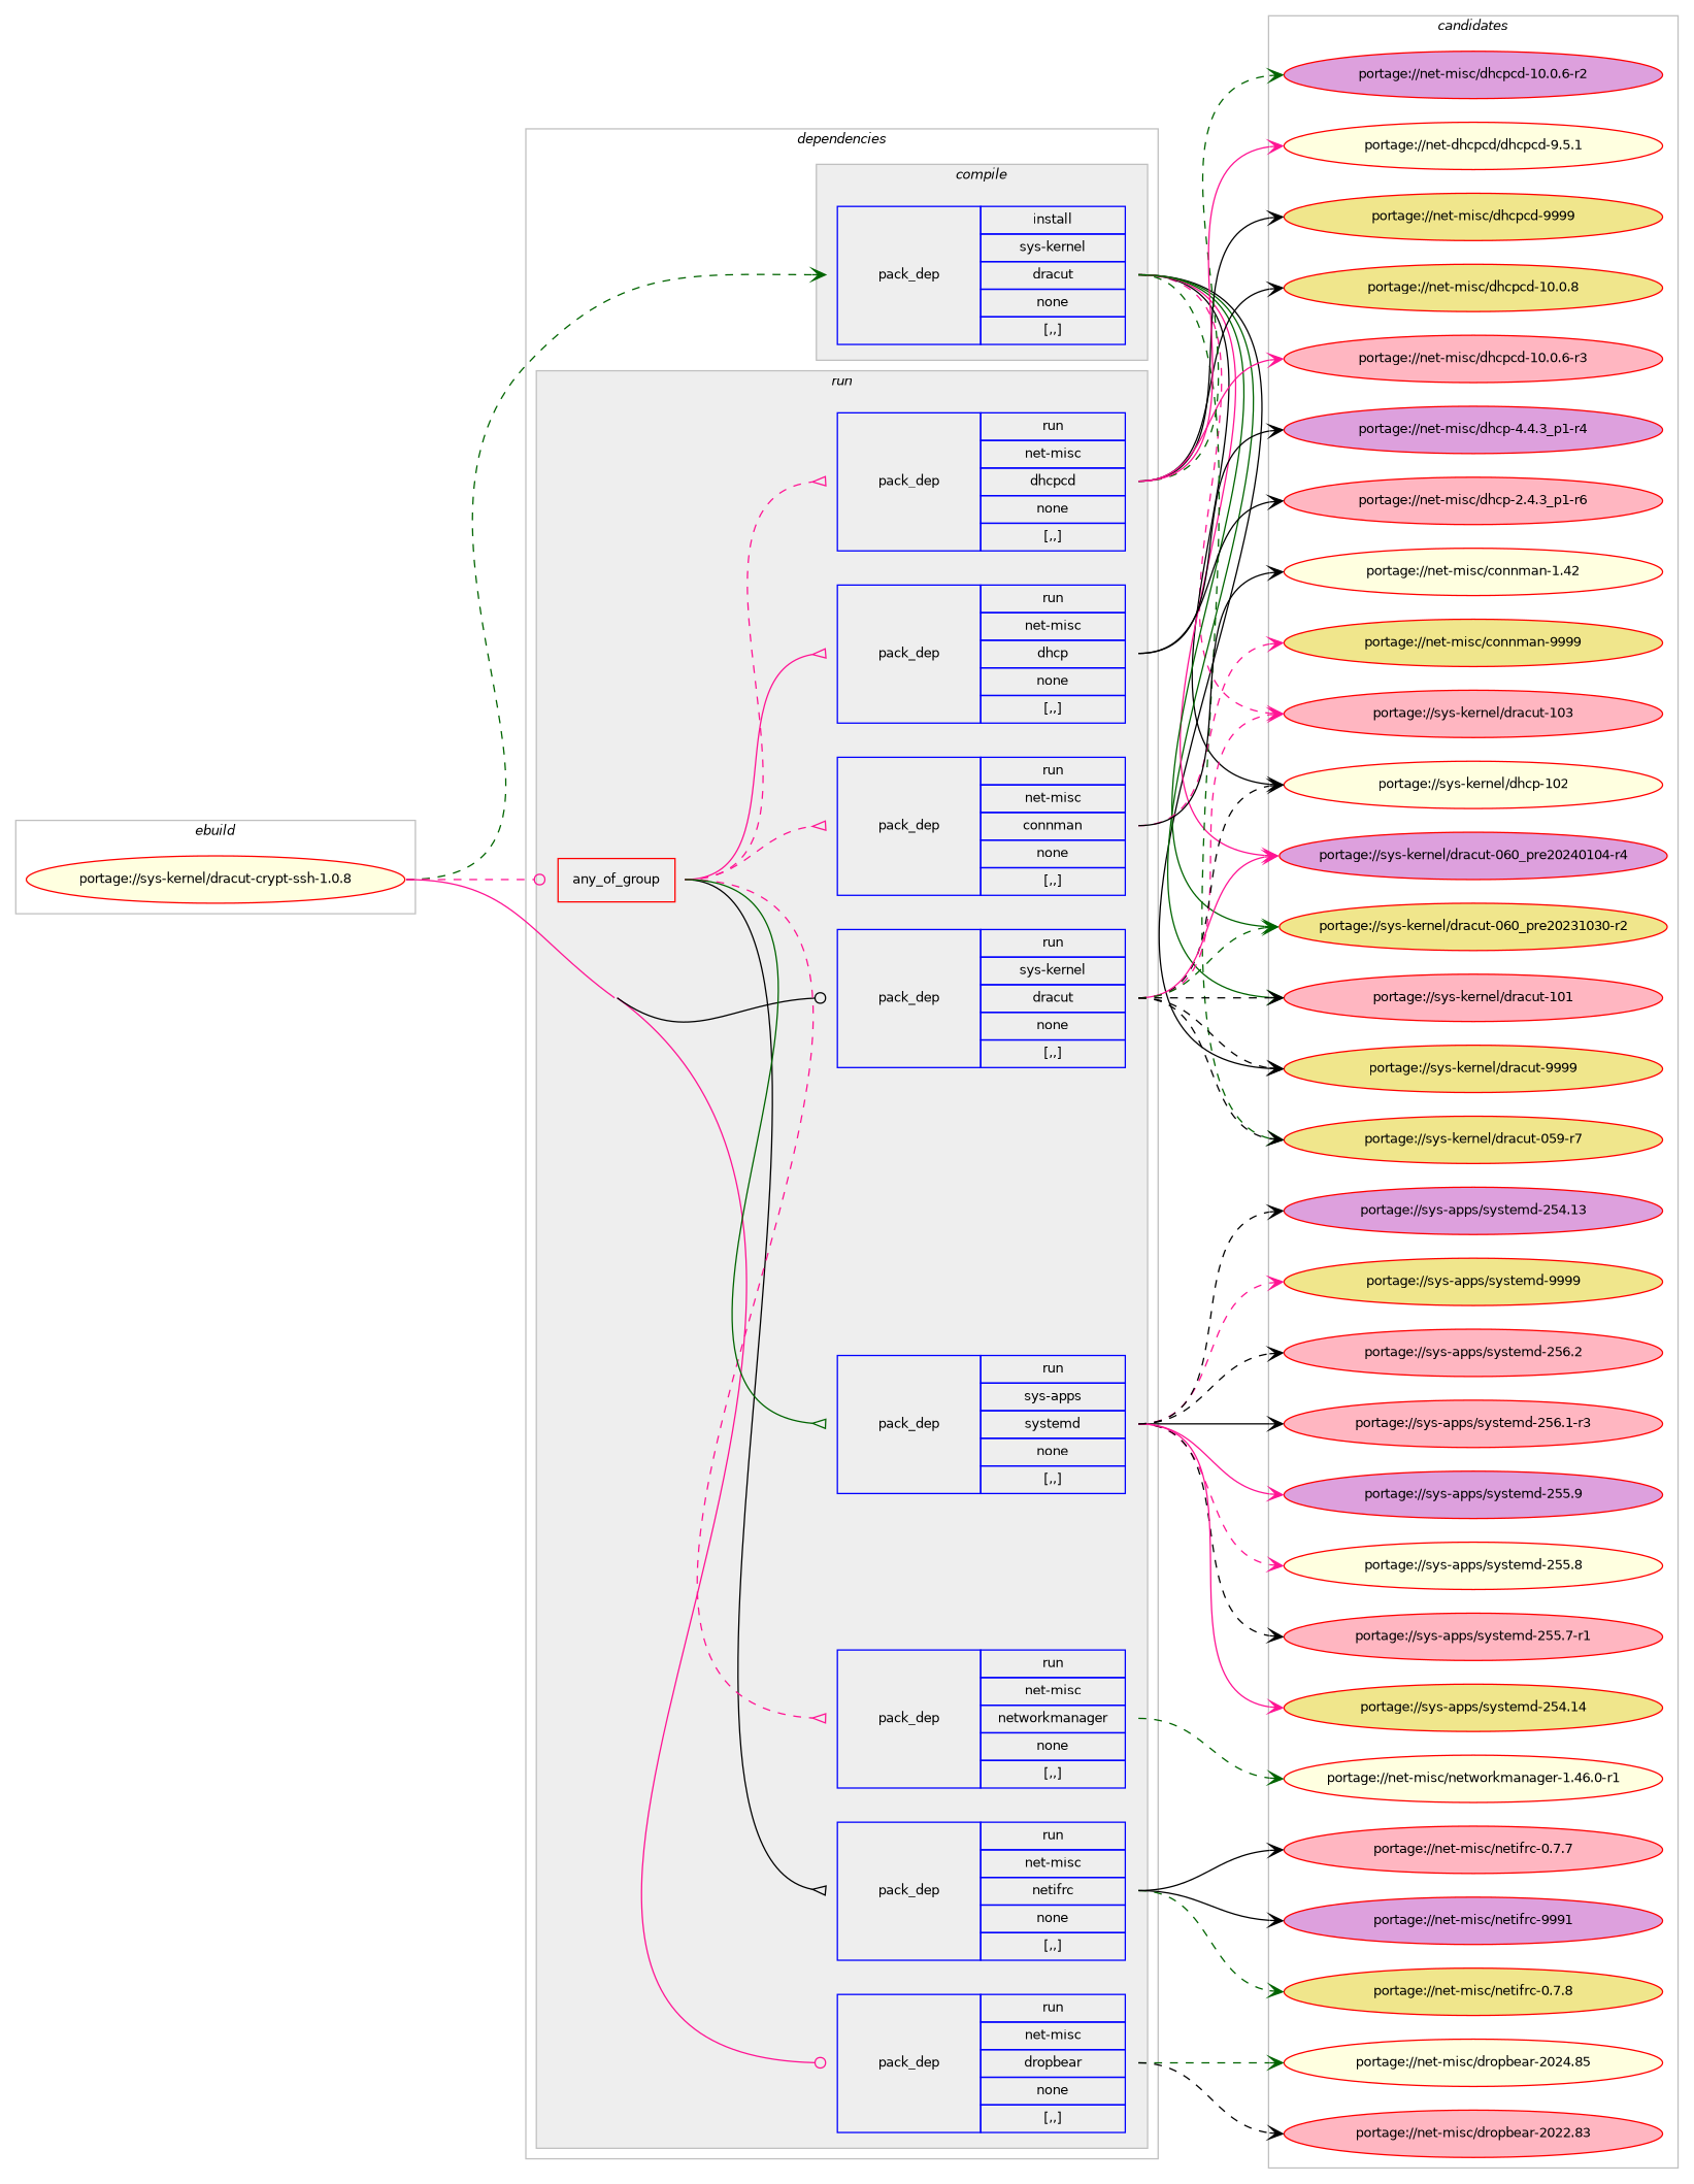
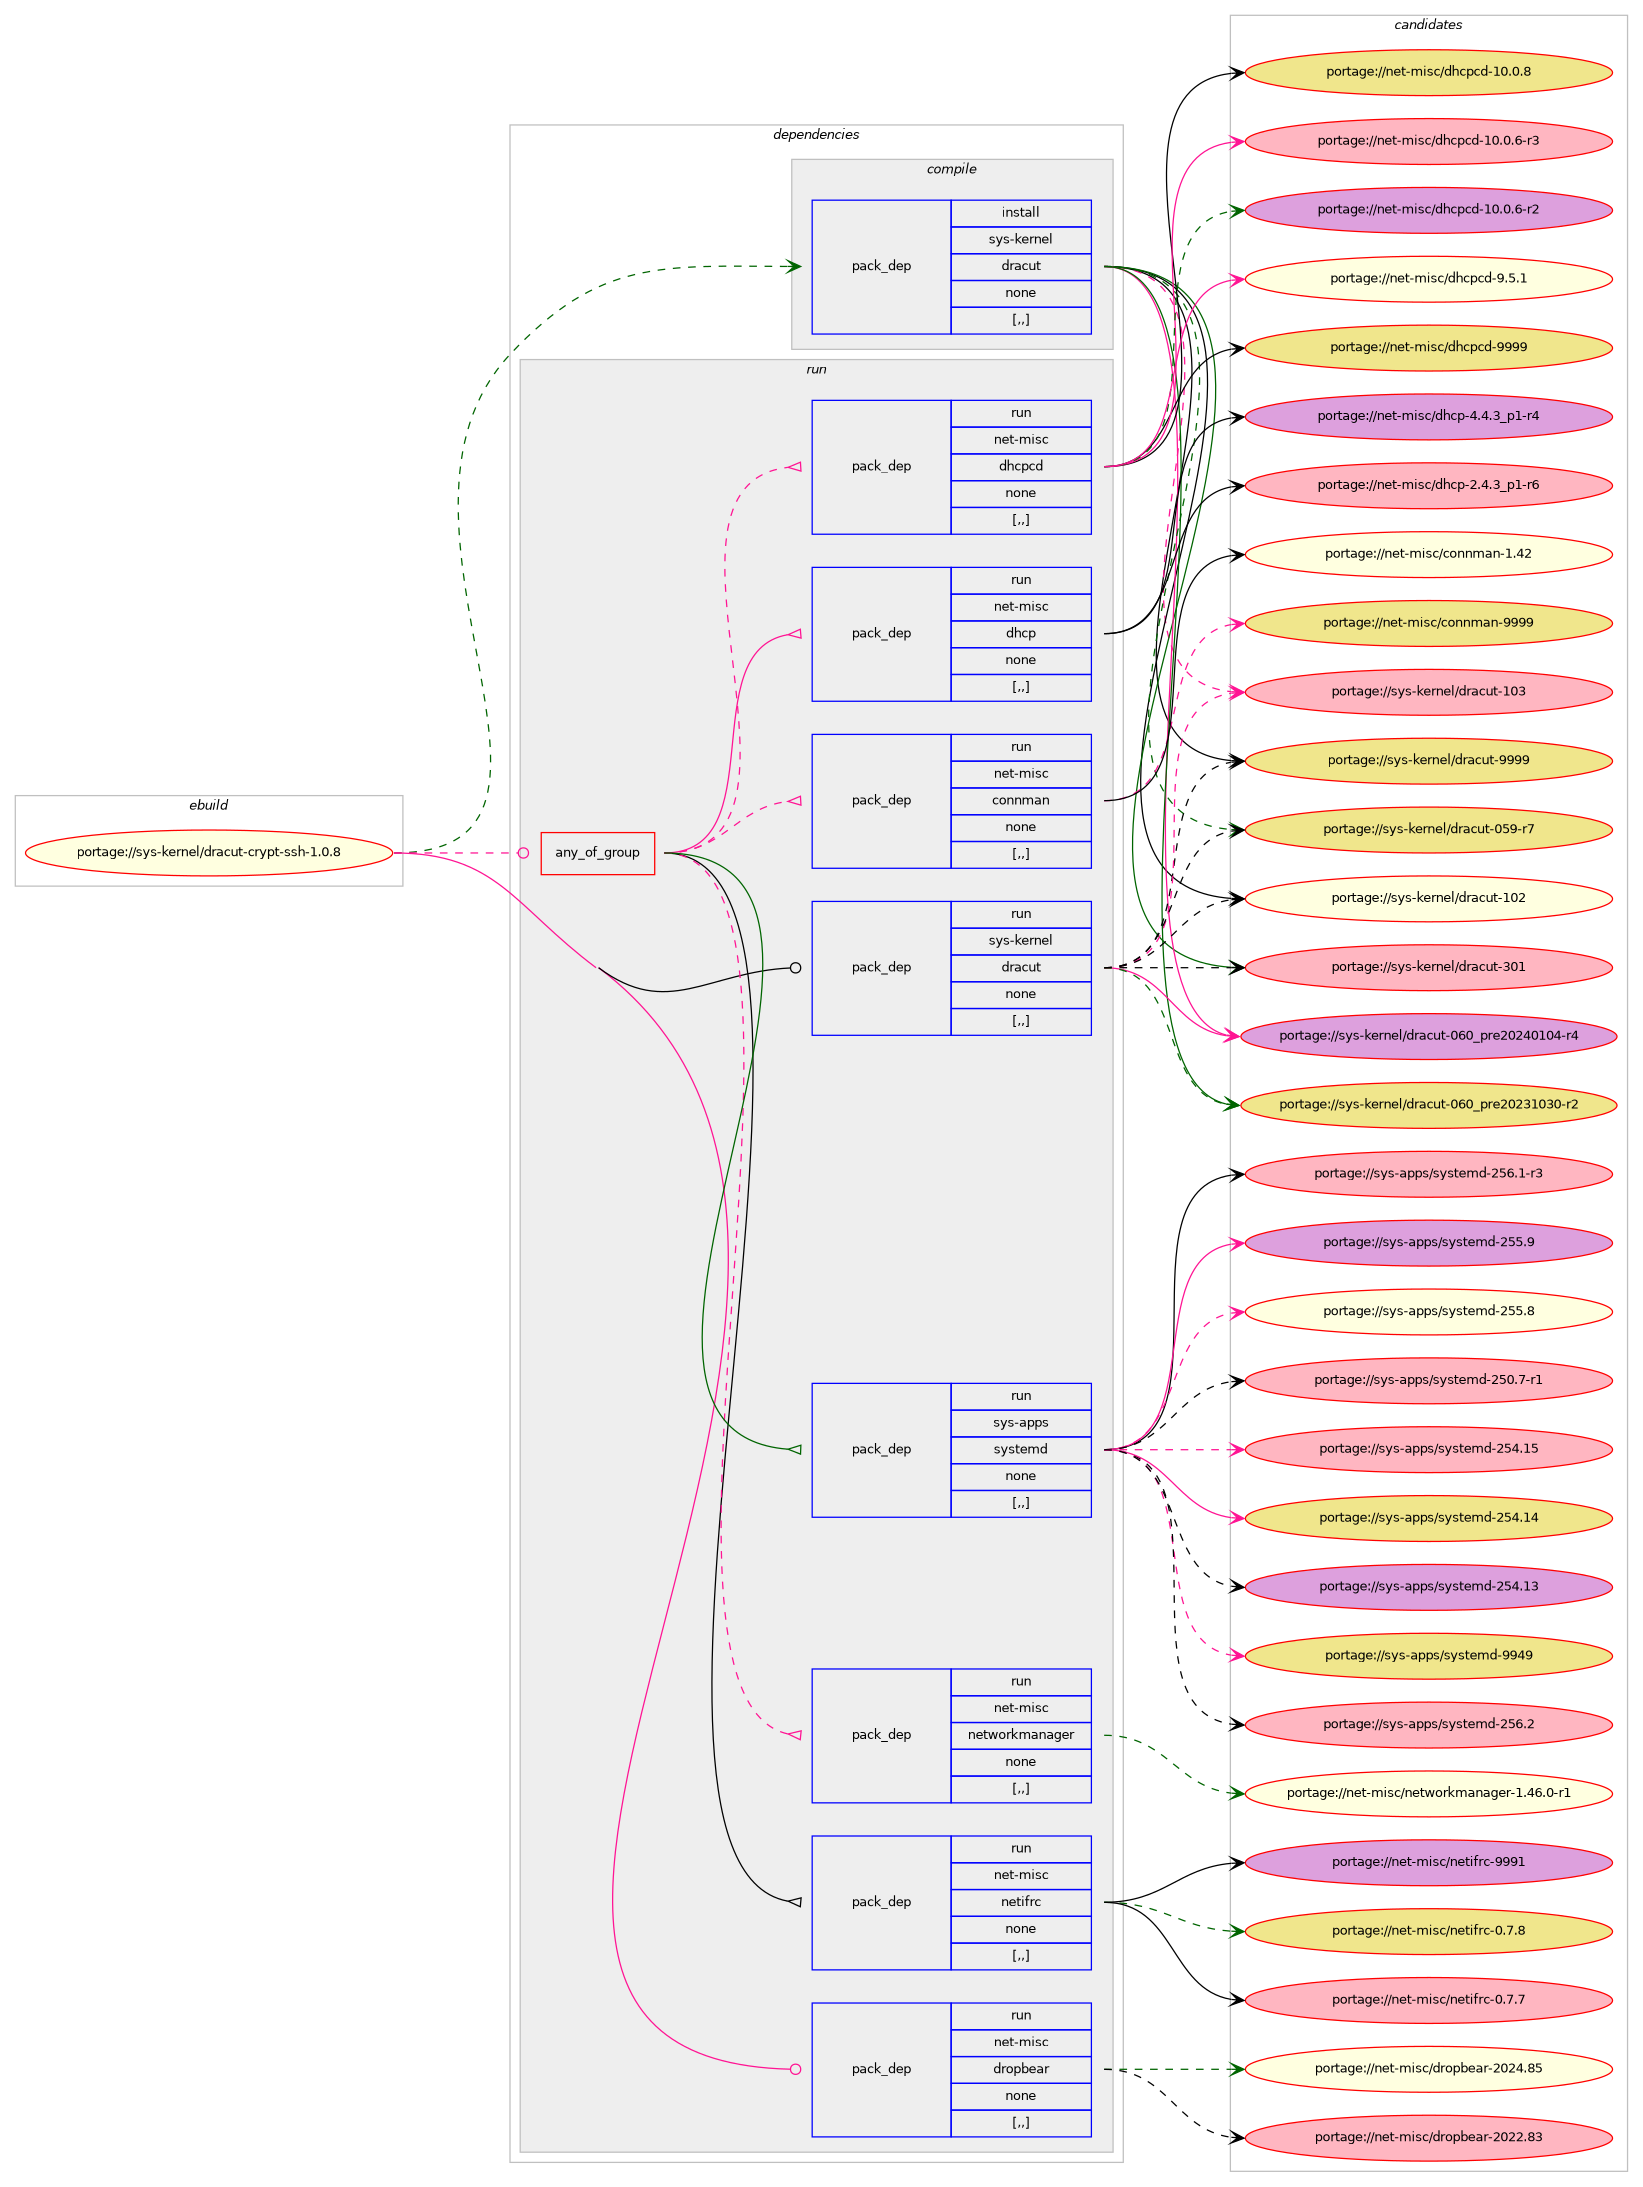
  digraph {
    compound=true
    concentrate=true
    fontname=Helvetica
    fontsize=10
    newrank=true
    rankdir=LR
    ranksep=1.5
    node [color=red fontname=Helvetica fontsize=10 style=filled]
    edge [arrowhead=vee color=black headport=w style=dashed tailport=e weight=100]
    n1 [fillcolor=lightyellow label="portage://sys-kernel/dracut-crypt-ssh-1.0.8" width=4]
    n2 [color=blue label=<<TABLE BORDER="0" CELLBORDER="1" CELLSPACING="0" CELLPADDING="4" WIDTH="220"><TR><TD ROWSPAN="6" CELLPADDING="30">pack_dep</TD></TR><TR><TD WIDTH="110">install</TD></TR><TR><TD>sys-kernel</TD></TR><TR><TD>dracut</TD></TR><TR><TD>none</TD></TR><TR><TD>[,,]</TD></TR></TABLE>> shape=none style=""]
    n3 [color=blue label=<<TABLE BORDER="0" CELLBORDER="1" CELLSPACING="0" CELLPADDING="4" WIDTH="220"><TR><TD ROWSPAN="6" CELLPADDING="30">pack_dep</TD></TR><TR><TD WIDTH="110">run</TD></TR><TR><TD>net-misc</TD></TR><TR><TD>connman</TD></TR><TR><TD>none</TD></TR><TR><TD>[,,]</TD></TR></TABLE>> shape=none style=""]
    n4 [color=blue label=<<TABLE BORDER="0" CELLBORDER="1" CELLSPACING="0" CELLPADDING="4" WIDTH="220"><TR><TD ROWSPAN="6" CELLPADDING="30">pack_dep</TD></TR><TR><TD WIDTH="110">run</TD></TR><TR><TD>net-misc</TD></TR><TR><TD>dhcp</TD></TR><TR><TD>none</TD></TR><TR><TD>[,,]</TD></TR></TABLE>> shape=none style=""]
    n5 [color=blue label=<<TABLE BORDER="0" CELLBORDER="1" CELLSPACING="0" CELLPADDING="4" WIDTH="220"><TR><TD ROWSPAN="6" CELLPADDING="30">pack_dep</TD></TR><TR><TD WIDTH="110">run</TD></TR><TR><TD>net-misc</TD></TR><TR><TD>dhcpcd</TD></TR><TR><TD>none</TD></TR><TR><TD>[,,]</TD></TR></TABLE>> shape=none style=""]
    n6 [color=blue label=<<TABLE BORDER="0" CELLBORDER="1" CELLSPACING="0" CELLPADDING="4" WIDTH="220"><TR><TD ROWSPAN="6" CELLPADDING="30">pack_dep</TD></TR><TR><TD WIDTH="110">run</TD></TR><TR><TD>net-misc</TD></TR><TR><TD>netifrc</TD></TR><TR><TD>none</TD></TR><TR><TD>[,,]</TD></TR></TABLE>> shape=none style=""]
    n7 [color=blue label=<<TABLE BORDER="0" CELLBORDER="1" CELLSPACING="0" CELLPADDING="4" WIDTH="220"><TR><TD ROWSPAN="6" CELLPADDING="30">pack_dep</TD></TR><TR><TD WIDTH="110">run</TD></TR><TR><TD>net-misc</TD></TR><TR><TD>networkmanager</TD></TR><TR><TD>none</TD></TR><TR><TD>[,,]</TD></TR></TABLE>> shape=none style=""]
    n8 [color=blue label=<<TABLE BORDER="0" CELLBORDER="1" CELLSPACING="0" CELLPADDING="4" WIDTH="220"><TR><TD ROWSPAN="6" CELLPADDING="30">pack_dep</TD></TR><TR><TD WIDTH="110">run</TD></TR><TR><TD>sys-apps</TD></TR><TR><TD>systemd</TD></TR><TR><TD>none</TD></TR><TR><TD>[,,]</TD></TR></TABLE>> shape=none style=""]
    n9 [label=<<TABLE BORDER="0" CELLBORDER="1" CELLSPACING="0" CELLPADDING="4"><TR><TD CELLPADDING="10">any_of_group</TD></TR></TABLE>> shape=none style=""]
    n10 [color=blue label=<<TABLE BORDER="0" CELLBORDER="1" CELLSPACING="0" CELLPADDING="4" WIDTH="220"><TR><TD ROWSPAN="6" CELLPADDING="30">pack_dep</TD></TR><TR><TD WIDTH="110">run</TD></TR><TR><TD>net-misc</TD></TR><TR><TD>dropbear</TD></TR><TR><TD>none</TD></TR><TR><TD>[,,]</TD></TR></TABLE>> shape=none style=""]
    n11 [color=blue label=<<TABLE BORDER="0" CELLBORDER="1" CELLSPACING="0" CELLPADDING="4" WIDTH="220"><TR><TD ROWSPAN="6" CELLPADDING="30">pack_dep</TD></TR><TR><TD WIDTH="110">run</TD></TR><TR><TD>sys-kernel</TD></TR><TR><TD>dracut</TD></TR><TR><TD>none</TD></TR><TR><TD>[,,]</TD></TR></TABLE>> shape=none style=""]
    n12 [fillcolor=khaki label="portage://sys-kernel/dracut-9999" width=4]
    n13 [fillcolor=lightpink label="portage://sys-kernel/dracut-103" width=4]
-   n14 [fillcolor=lightyellow label="portage://sys-kernel/dhcp-102" width=4]
-   n15 [fillcolor=lightpink label="portage://sys-kernel/dracut-101" width=4]
+   n14 [fillcolor=lightyellow label="portage://sys-kernel/dracut-102" width=4]
+   n15 [fillcolor=lightpink label="portage://sys-kernel/dracut-301" width=4]
    n16 [fillcolor=plum label="portage://sys-kernel/dracut-060_pre20240104-r4" width=4]
    n17 [fillcolor=khaki label="portage://sys-kernel/dracut-060_pre20231030-r2" width=4]
    n18 [fillcolor=khaki label="portage://sys-kernel/dracut-059-r7" width=4]
    n19 [fillcolor=khaki label="portage://net-misc/connman-9999" width=4]
    n20 [fillcolor=lightyellow label="portage://net-misc/connman-1.42" width=4]
    n21 [fillcolor=lightpink label="portage://net-misc/dhcp-2.4.3_p1-r6" width=4]
    n22 [fillcolor=plum label="portage://net-misc/dhcp-4.4.3_p1-r4" width=4]
    n23 [fillcolor=khaki label="portage://net-misc/dhcpcd-9999" width=4]
    n24 [fillcolor=khaki label="portage://net-misc/dhcpcd-10.0.8" width=4]
    n25 [fillcolor=lightpink label="portage://net-misc/dhcpcd-10.0.6-r3" width=4]
    n26 [fillcolor=plum label="portage://net-misc/dhcpcd-10.0.6-r2" width=4]
-   n27 [fillcolor=lightyellow label="portage://net-dhcpcd/dhcpcd-9.5.1" width=4]
+   n27 [fillcolor=lightyellow label="portage://net-misc/dhcpcd-9.5.1" width=4]
    n28 [fillcolor=plum label="portage://net-misc/netifrc-9991" width=4]
    n29 [fillcolor=khaki label="portage://net-misc/netifrc-0.7.8" width=4]
    n30 [fillcolor=lightpink label="portage://net-misc/netifrc-0.7.7" width=4]
    n31 [fillcolor=lightyellow label="portage://net-misc/networkmanager-1.46.0-r1" width=4]
-   n32 [fillcolor=khaki label="portage://sys-apps/systemd-9999" width=4]
+   n32 [fillcolor=khaki label="portage://sys-apps/systemd-9949" width=4]
    n33 [fillcolor=lightpink label="portage://sys-apps/systemd-256.2" width=4]
    n34 [fillcolor=lightpink label="portage://sys-apps/systemd-256.1-r3" width=4]
    n35 [fillcolor=plum label="portage://sys-apps/systemd-255.9" width=4]
    n36 [fillcolor=lightyellow label="portage://sys-apps/systemd-255.8" width=4]
-   n37 [fillcolor=lightpink label="portage://sys-apps/systemd-255.7-r1" width=4]
+   n37 [fillcolor=lightpink label="portage://sys-apps/systemd-250.7-r1" width=4]
+   n38 [fillcolor=lightpink label="portage://sys-apps/systemd-254.15" width=4]
    n39 [fillcolor=khaki label="portage://sys-apps/systemd-254.14" width=4]
    n40 [fillcolor=plum label="portage://sys-apps/systemd-254.13" width=4]
    n41 [fillcolor=lightyellow label="portage://net-misc/dropbear-2024.85" width=4]
    n42 [fillcolor=lightpink label="portage://net-misc/dropbear-2022.83" width=4]
    subgraph cluster_1 {
      color=gray
      label=<<i>ebuild</i>>
      rank=same
      n1
    }
    subgraph cluster_2 {
      color=gray
      label=<<i>dependencies</i>>
      subgraph cluster_3 {
        color=gray
        fillcolor="#eeeeee"
        label=<<i>run</i>>
        style=filled
        subgraph sub_4 {
          color=gray
          fillcolor="#eeeeee"
          label=<<i>run</i>>
          style=filled
          n9
          subgraph sub_5 {
            color=gray
            fillcolor="#eeeeee"
            label=<<i>run</i>>
            style=filled
            n3
          }
          subgraph sub_6 {
            color=gray
            fillcolor="#eeeeee"
            label=<<i>run</i>>
            style=filled
            n4
          }
          subgraph sub_7 {
            color=gray
            fillcolor="#eeeeee"
            label=<<i>run</i>>
            style=filled
            n5
          }
          subgraph sub_8 {
            color=gray
            fillcolor="#eeeeee"
            label=<<i>run</i>>
            style=filled
            n6
          }
          subgraph sub_9 {
            color=gray
            fillcolor="#eeeeee"
            label=<<i>run</i>>
            style=filled
            n7
          }
          subgraph sub_10 {
            color=gray
            fillcolor="#eeeeee"
            label=<<i>run</i>>
            style=filled
            n8
          }
        }
        subgraph sub_11 {
          color=gray
          fillcolor="#eeeeee"
          label=<<i>run</i>>
          style=filled
          n10
        }
        subgraph sub_12 {
          color=gray
          fillcolor="#eeeeee"
          label=<<i>run</i>>
          style=filled
          n11
        }
      }
      subgraph cluster_13 {
        color=gray
        fillcolor="#eeeeee"
        label=<<i>compile</i>>
        style=filled
        subgraph sub_14 {
          color=gray
          fillcolor="#eeeeee"
          label=<<i>compile</i>>
          style=filled
          n2
        }
      }
      subgraph cluster_15 {
        color=gray
        fillcolor="#eeeeee"
        label=<<i>compile and run</i>>
        style=filled
      }
    }
    subgraph cluster_16 {
      color=gray
      label=<<i>candidates</i>>
      rank=same
      subgraph sub_17 {
        color=black
        label=<<i>candidates</i>>
        nodesep=1
        rank=same
        n12
        n13
        n14
        n15
        n16
        n17
        n18
      }
      subgraph sub_18 {
        color=black
        label=<<i>candidates</i>>
        nodesep=1
        rank=same
        n19
        n20
      }
      subgraph sub_19 {
        color=black
        label=<<i>candidates</i>>
        nodesep=1
        rank=same
        n21
        n22
      }
      subgraph sub_20 {
        color=black
        label=<<i>candidates</i>>
        nodesep=1
        rank=same
        n23
        n24
        n25
        n26
        n27
      }
      subgraph sub_21 {
        color=black
        label=<<i>candidates</i>>
        nodesep=1
        rank=same
        n28
        n29
        n30
      }
      subgraph sub_22 {
        color=black
        label=<<i>candidates</i>>
        nodesep=1
        rank=same
        n31
      }
      subgraph sub_23 {
        color=black
        label=<<i>candidates</i>>
        nodesep=1
        rank=same
        n32
        n33
        n34
        n35
        n36
        n37
+       n38
        n39
        n40
      }
      subgraph sub_24 {
        color=black
        label=<<i>candidates</i>>
        nodesep=1
        rank=same
        n41
        n42
      }
      subgraph sub_25 {
        color=black
        label=<<i>candidates</i>>
        nodesep=1
        rank=same
        n12
        n13
        n14
        n15
        n16
        n17
        n18
      }
    }
    n1 -> n2 [color=darkgreen weight=20]
    n1 -> n9 [arrowhead=odot color=deeppink weight=20]
    n1 -> n10 [arrowhead=odot color=deeppink style=solid weight=20]
    n1 -> n11 [arrowhead=odot style=solid weight=20]
    n2 -> n12 [style=solid]
    n2 -> n13 [color=deeppink]
    n2 -> n14 [style=solid]
    n2 -> n15 [color=darkgreen style=solid]
    n2 -> n16 [color=deeppink style=solid]
    n2 -> n17 [color=darkgreen style=solid]
    n2 -> n18 [color=darkgreen]
    n3 -> n19 [color=deeppink]
    n3 -> n20 [style=solid]
    n4 -> n21 [style=solid]
    n4 -> n22 [style=solid]
    n5 -> n23 [style=solid]
    n5 -> n24 [style=solid]
    n5 -> n25 [color=deeppink style=solid]
    n5 -> n26 [color=darkgreen]
    n5 -> n27 [color=deeppink style=solid]
    n6 -> n28 [style=solid]
    n6 -> n29 [color=darkgreen]
    n6 -> n30 [style=solid]
    n7 -> n31 [color=darkgreen]
    n8 -> n32 [color=deeppink]
    n8 -> n33
    n8 -> n34 [style=solid]
    n8 -> n35 [color=deeppink style=solid]
    n8 -> n36 [color=deeppink]
    n8 -> n37
+   n8 -> n38 [color=deeppink]
    n8 -> n39 [color=deeppink style=solid]
    n8 -> n40
    n9 -> n3 [arrowhead=oinv color=deeppink weight=20]
    n9 -> n4 [arrowhead=oinv color=deeppink style=solid weight=20]
    n9 -> n5 [arrowhead=oinv color=deeppink weight=20]
    n9 -> n6 [arrowhead=oinv style=solid weight=20]
    n9 -> n7 [arrowhead=oinv color=deeppink weight=20]
    n9 -> n8 [arrowhead=oinv color=darkgreen style=solid weight=20]
    n10 -> n41 [color=darkgreen]
    n10 -> n42
    n11 -> n12
    n11 -> n13 [color=deeppink]
    n11 -> n14
    n11 -> n15
    n11 -> n16 [color=deeppink style=solid]
    n11 -> n17 [color=darkgreen]
    n11 -> n18
  }
